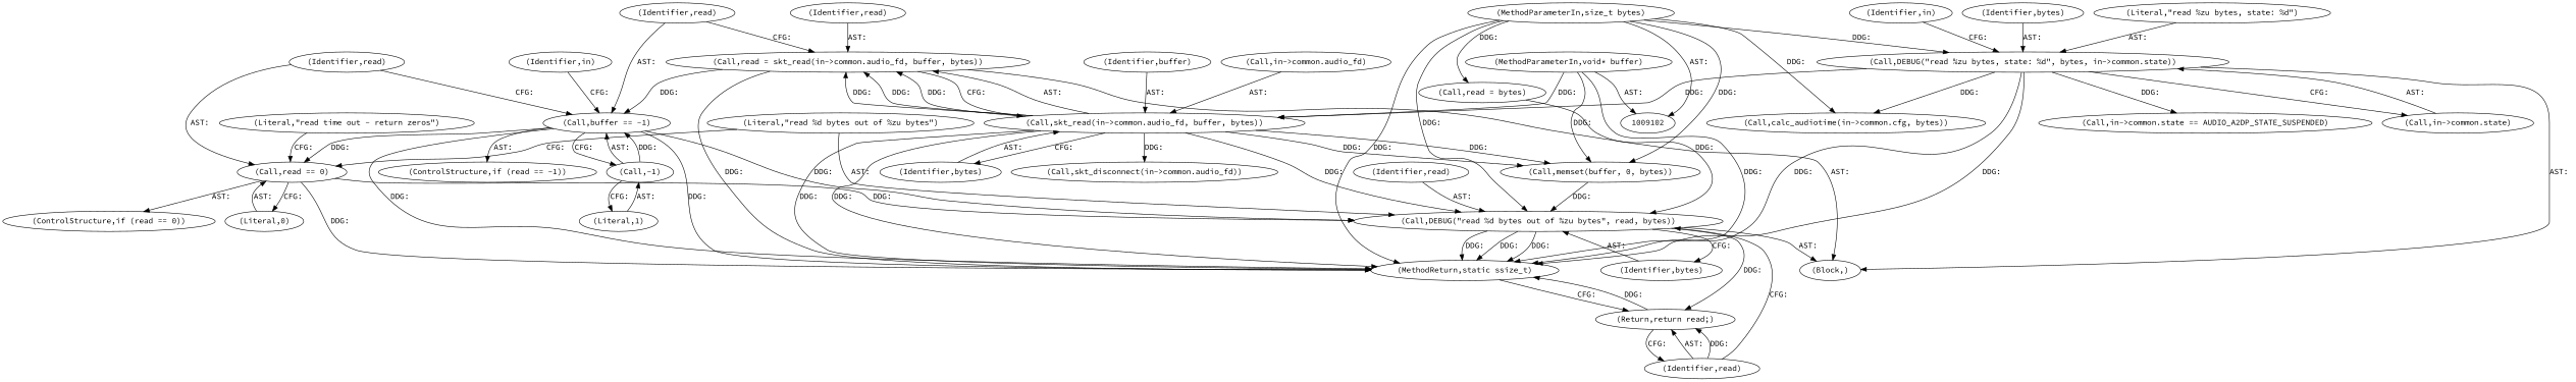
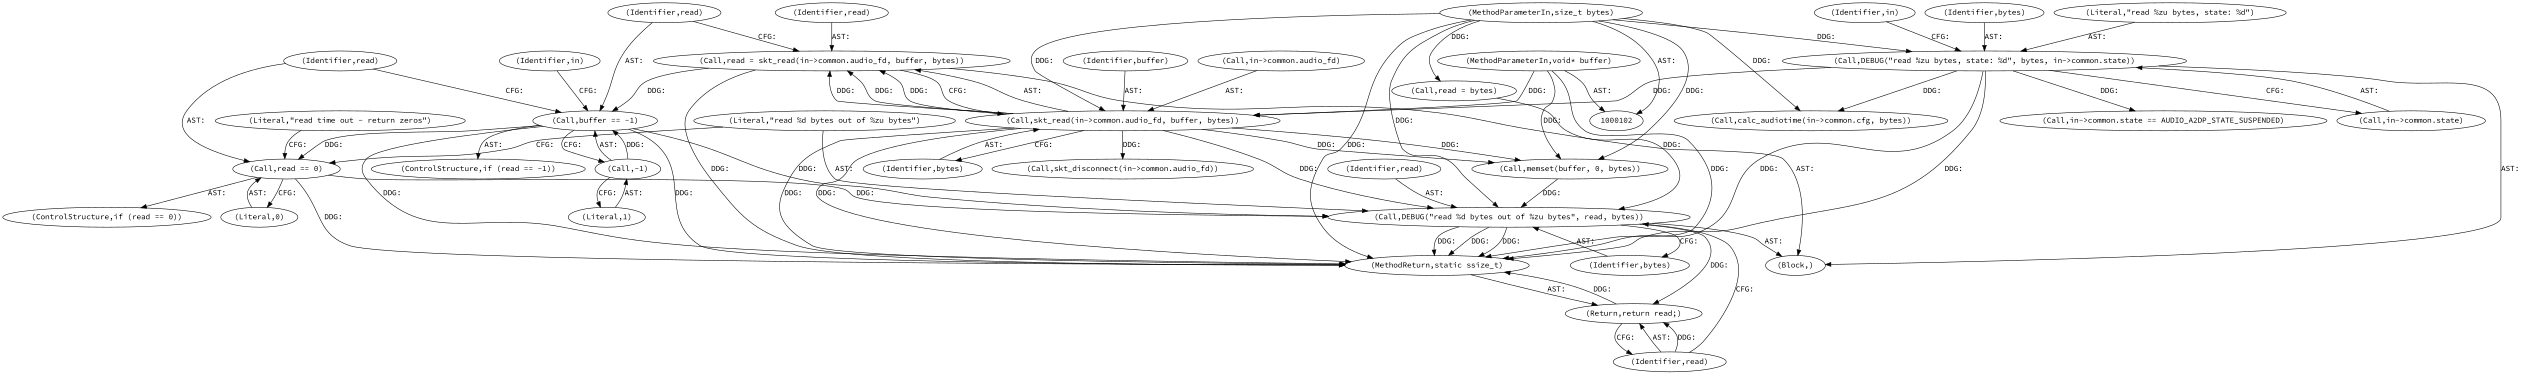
  digraph {
    fontname="Source Code Pro"
    node [fontname="Source Code Pro"]
    edge [fontname="Source Code Pro"]
    n1 [label="(Call,read == 0)"]
    n2 [label="(Call,DEBUG(\"read %d bytes out of %zu bytes\", read, bytes))"]
    n3 [label="(ControlStructure,if (read == 0))"]
    n4 [label="(Literal,0)"]
    n5 [label="(MethodReturn,static ssize_t)"]
    n6 [label="(Block,)"]
    n7 [label="(Return,return read;)"]
    n8 [label="(Identifier,bytes)"]
    n9 [label="(Call,buffer == -1)"]
    n10 [label="(Call,-1)"]
    n11 [label="(ControlStructure,if (read == -1))"]
    n12 [label="(Literal,1)"]
    n13 [label="(Call,read = skt_read(in->common.audio_fd, buffer, bytes))"]
    n14 [label="(Call,skt_read(in->common.audio_fd, buffer, bytes))"]
    n15 [label="(Call,memset(buffer, 0, bytes))"]
    n16 [label="(Call,skt_disconnect(in->common.audio_fd))"]
    n17 [label="(Identifier,bytes)"]
    n18 [label="(MethodParameterIn,void* buffer)"]
-   1000102 [label=1009102]
+   1000102
    n20 [label="(Call,DEBUG(\"read %zu bytes, state: %d\", bytes, in->common.state))"]
    n21 [label="(Call,in->common.state == AUDIO_A2DP_STATE_SUSPENDED)"]
    n22 [label="(Call,in->common.state)"]
    n23 [label="(Call,calc_audiotime(in->common.cfg, bytes))"]
    n24 [label="(MethodParameterIn,size_t bytes)"]
    n25 [label="(Call,read = bytes)"]
    n26 [label="(Identifier,read)"]
    n27 [label="(Identifier,read)"]
    n28 [label="(Identifier,buffer)"]
    n29 [label="(Identifier,bytes)"]
    n30 [label="(Literal,\"read %zu bytes, state: %d\")"]
    n31 [label="(Call,in->common.audio_fd)"]
    n32 [label="(Identifier,read)"]
    n33 [label="(Identifier,read)"]
    n34 [label="(Identifier,in)"]
    n35 [label="(Literal,\"read time out - return zeros\")"]
    n36 [label="(Identifier,in)"]
    n37 [label="(Identifier,read)"]
    n38 [label="(Literal,\"read %d bytes out of %zu bytes\")"]
    n1 -> n2 [label="DDG: "]
    n1 -> n3 [label="AST: "]
    n1 -> n4 [label="CFG: "]
    n1 -> n5 [label="DDG: "]
    n2 -> n5 [label="DDG: "]
    n2 -> n5 [label="DDG: "]
    n2 -> n5 [label="DDG: "]
    n2 -> n6 [label="AST: "]
    n2 -> n7 [label="DDG: "]
    n2 -> n8 [label="CFG: "]
    n4 -> n1 [label="AST: "]
-   n5 -> n7 [label="CFG: "]
+   n5 -> n7 [label="AST: "]
    n7 -> n5 [label="DDG: "]
    n7 -> n26 [label="CFG: "]
    n8 -> n2 [label="AST: "]
    n9 -> n1 [label="DDG: "]
    n9 -> n2 [label="DDG: "]
    n9 -> n5 [label="DDG: "]
    n9 -> n5 [label="DDG: "]
    n9 -> n10 [label="CFG: "]
    n9 -> n11 [label="AST: "]
    n10 -> n9 [label="AST: "]
    n10 -> n9 [label="DDG: "]
    n10 -> n12 [label="CFG: "]
    n12 -> n10 [label="AST: "]
    n13 -> n5 [label="DDG: "]
    n13 -> n6 [label="AST: "]
    n13 -> n9 [label="DDG: "]
    n13 -> n14 [label="CFG: "]
    n14 -> n2 [label="DDG: "]
    n14 -> n5 [label="DDG: "]
    n14 -> n5 [label="DDG: "]
    n14 -> n13 [label="AST: "]
    n14 -> n13 [label="DDG: "]
    n14 -> n13 [label="DDG: "]
    n14 -> n13 [label="DDG: "]
    n14 -> n15 [label="DDG: "]
    n14 -> n15 [label="DDG: "]
    n14 -> n16 [label="DDG: "]
    n14 -> n17 [label="CFG: "]
    n15 -> n2 [label="DDG: "]
    n17 -> n14 [label="AST: "]
    n18 -> n5 [label="DDG: "]
    n18 -> n14 [label="DDG: "]
    n18 -> n15 [label="DDG: "]
    n18 -> 1000102 [label="AST: "]
    n20 -> n5 [label="DDG: "]
    n20 -> n5 [label="DDG: "]
    n20 -> n6 [label="AST: "]
    n20 -> n14 [label="DDG: "]
    n20 -> n21 [label="DDG: "]
    n20 -> n22 [label="CFG: "]
    n20 -> n23 [label="DDG: "]
    n22 -> n20 [label="AST: "]
    n24 -> n2 [label="DDG: "]
    n24 -> n5 [label="DDG: "]
+   n24 -> n14 [label="DDG: "]
    n24 -> n15 [label="DDG: "]
    n24 -> 1000102 [label="AST: "]
    n24 -> n20 [label="DDG: "]
    n24 -> n23 [label="DDG: "]
    n24 -> n25 [label="DDG: "]
    n25 -> n2 [label="DDG: "]
    n26 -> n2 [label="CFG: "]
    n26 -> n7 [label="AST: "]
    n26 -> n7 [label="DDG: "]
    n27 -> n1 [label="AST: "]
    n27 -> n9 [label="CFG: "]
    n28 -> n14 [label="AST: "]
    n29 -> n20 [label="AST: "]
    n30 -> n20 [label="AST: "]
    n31 -> n14 [label="AST: "]
    n32 -> n2 [label="AST: "]
    n33 -> n13 [label="AST: "]
    n34 -> n20 [label="CFG: "]
    n35 -> n1 [label="CFG: "]
    n36 -> n9 [label="CFG: "]
    n37 -> n9 [label="AST: "]
    n37 -> n13 [label="CFG: "]
    n38 -> n1 [label="CFG: "]
    n38 -> n2 [label="AST: "]
  }
